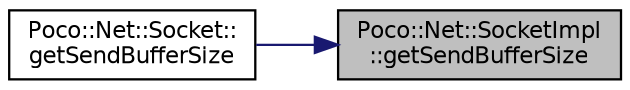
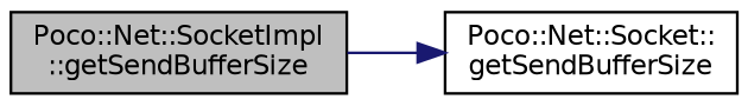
  digraph {
    rankdir=RL
    node [color=black fontname=Helvetica fontsize=10 shape=record style=filled]
    n1 [fillcolor=grey75 fontcolor=black height=0.2 label="Poco::Net::SocketImpl\l::getSendBufferSize" width=0.4]
    n2 [fillcolor=white height=0.2 label="Poco::Net::Socket::\lgetSendBufferSize" width=0.4]
-   n1 -> n2 [color=midnightblue dir=back fontname=Helvetica fontsize=10 labelfontname=Helvetica labelfontsize=10 style=solid]
+   n2 -> n1 [color=midnightblue dir=back fontname=Helvetica fontsize=10 labelfontname=Helvetica labelfontsize=10 style=solid]
  }
